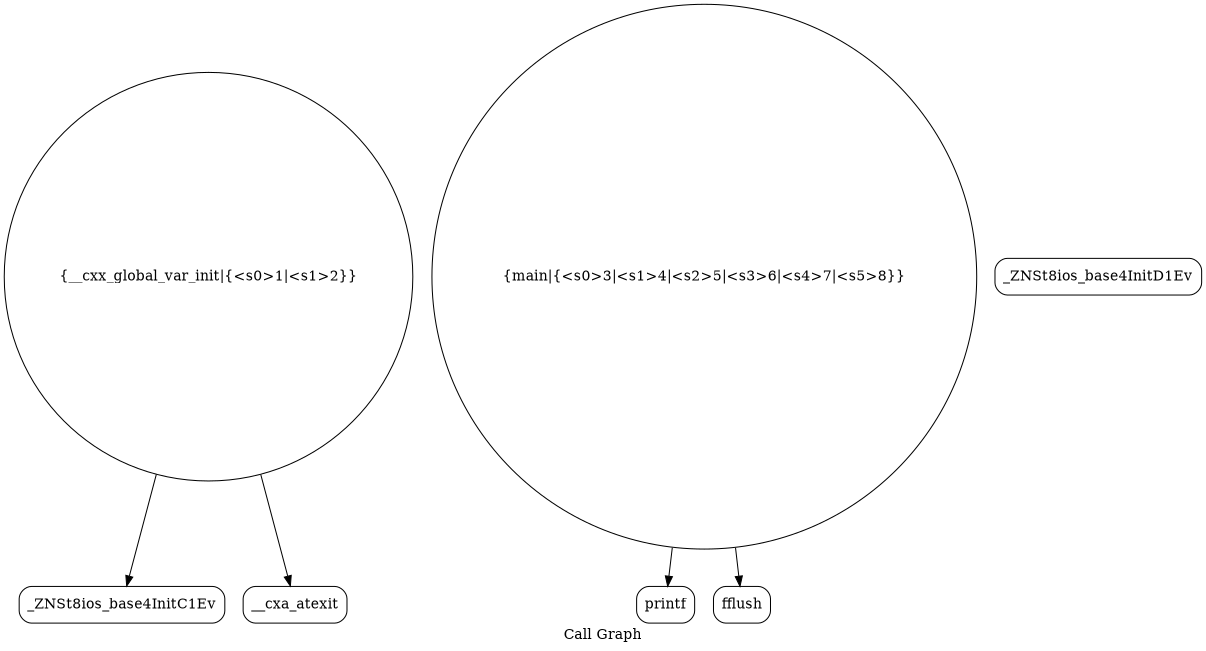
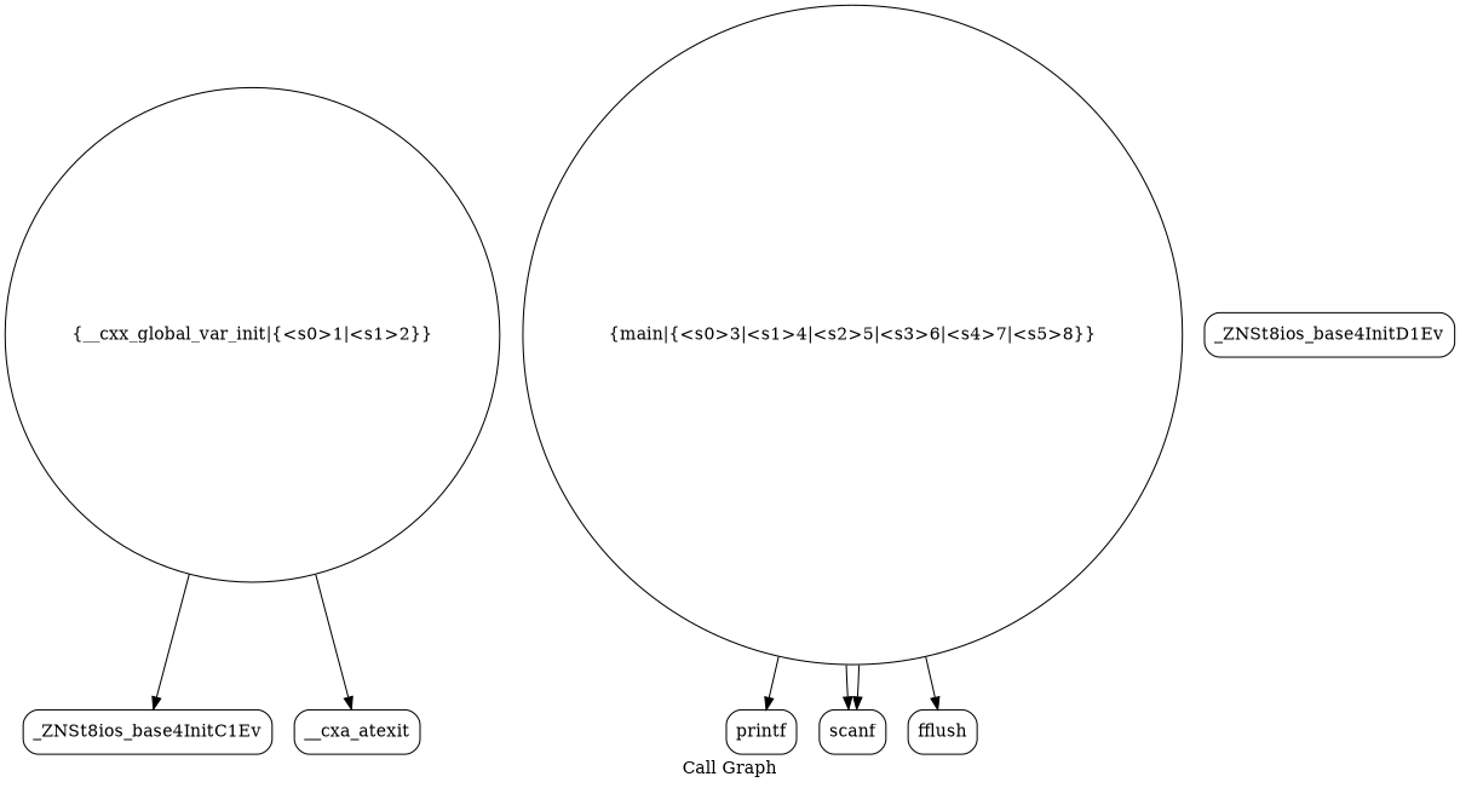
  digraph {
    label="Call Graph"
    node [shape=Mrecord]
    edge [color=black]
    n1 [label="{__cxx_global_var_init|{<s0>1|<s1>2}}" shape=circle]
    n2 [label="{_ZNSt8ios_base4InitC1Ev}"]
    n3 [label="{__cxa_atexit}"]
    n4 [label="{printf}"]
    n5 [label="{_ZNSt8ios_base4InitD1Ev}"]
    n6 [label="{main|{<s0>3|<s1>4|<s2>5|<s3>6|<s4>7|<s5>8}}" shape=circle]
+   n7 [label="{scanf}"]
    n8 [label="{fflush}"]
    n1 -> n2 [tailport=s0]
    n1 -> n3 [tailport=s1]
    n6 -> n4 [tailport=s4]
+   n6 -> n7 [tailport=s2]
+   n6 -> n7 [tailport=s3]
    n6 -> n8 [tailport=s5]
  }
